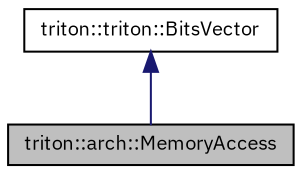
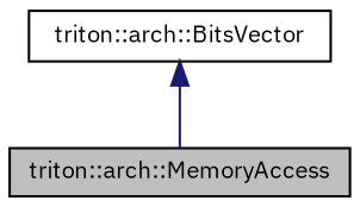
  digraph {
    fontname="IBM Plex Sans"
    node [color=black fontname="IBM Plex Sans" fontsize=10 shape=record style=filled]
    n1 [fillcolor=grey75 fontcolor=black height=0.2 label="triton::arch::MemoryAccess" width=0.4]
-   n2 [fillcolor=white height=0.2 label="triton::triton::BitsVector" width=0.4]
+   n2 [fillcolor=white height=0.2 label="triton::arch::BitsVector" width=0.4]
    n2 -> n1 [color=midnightblue dir=back fontname="IBM Plex Sans" fontsize=10 labelfontname=Helvetica labelfontsize=10 style=solid]
  }
